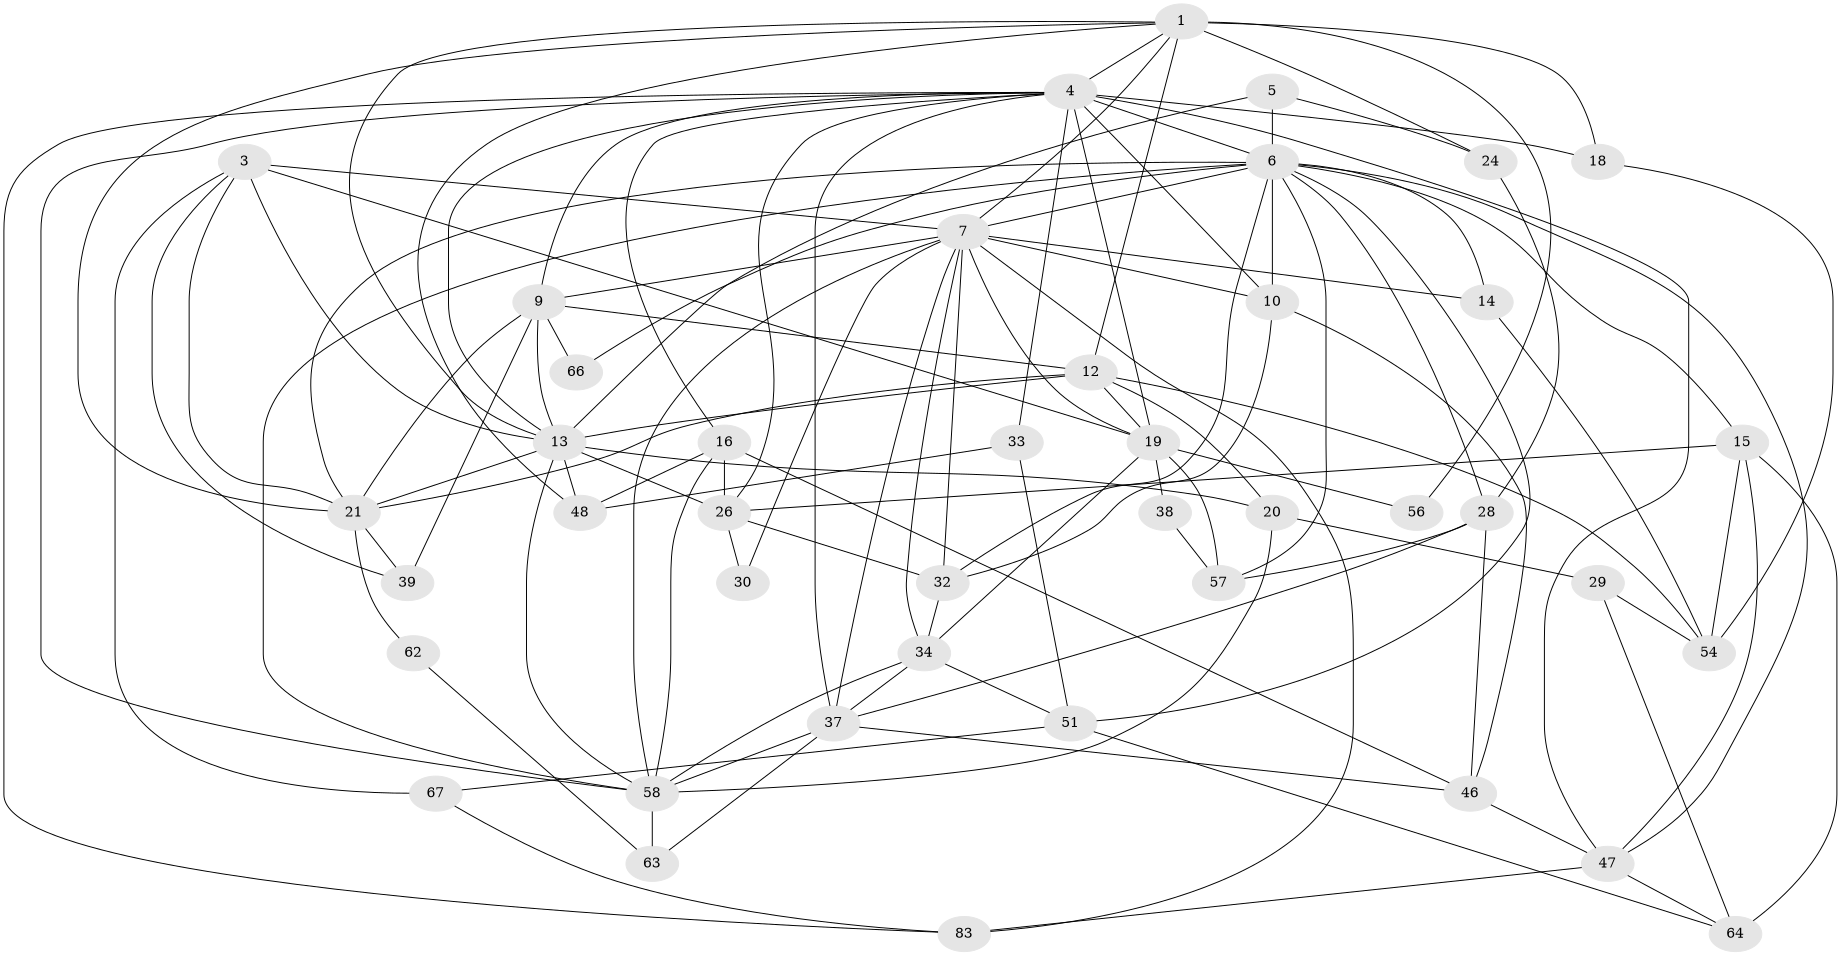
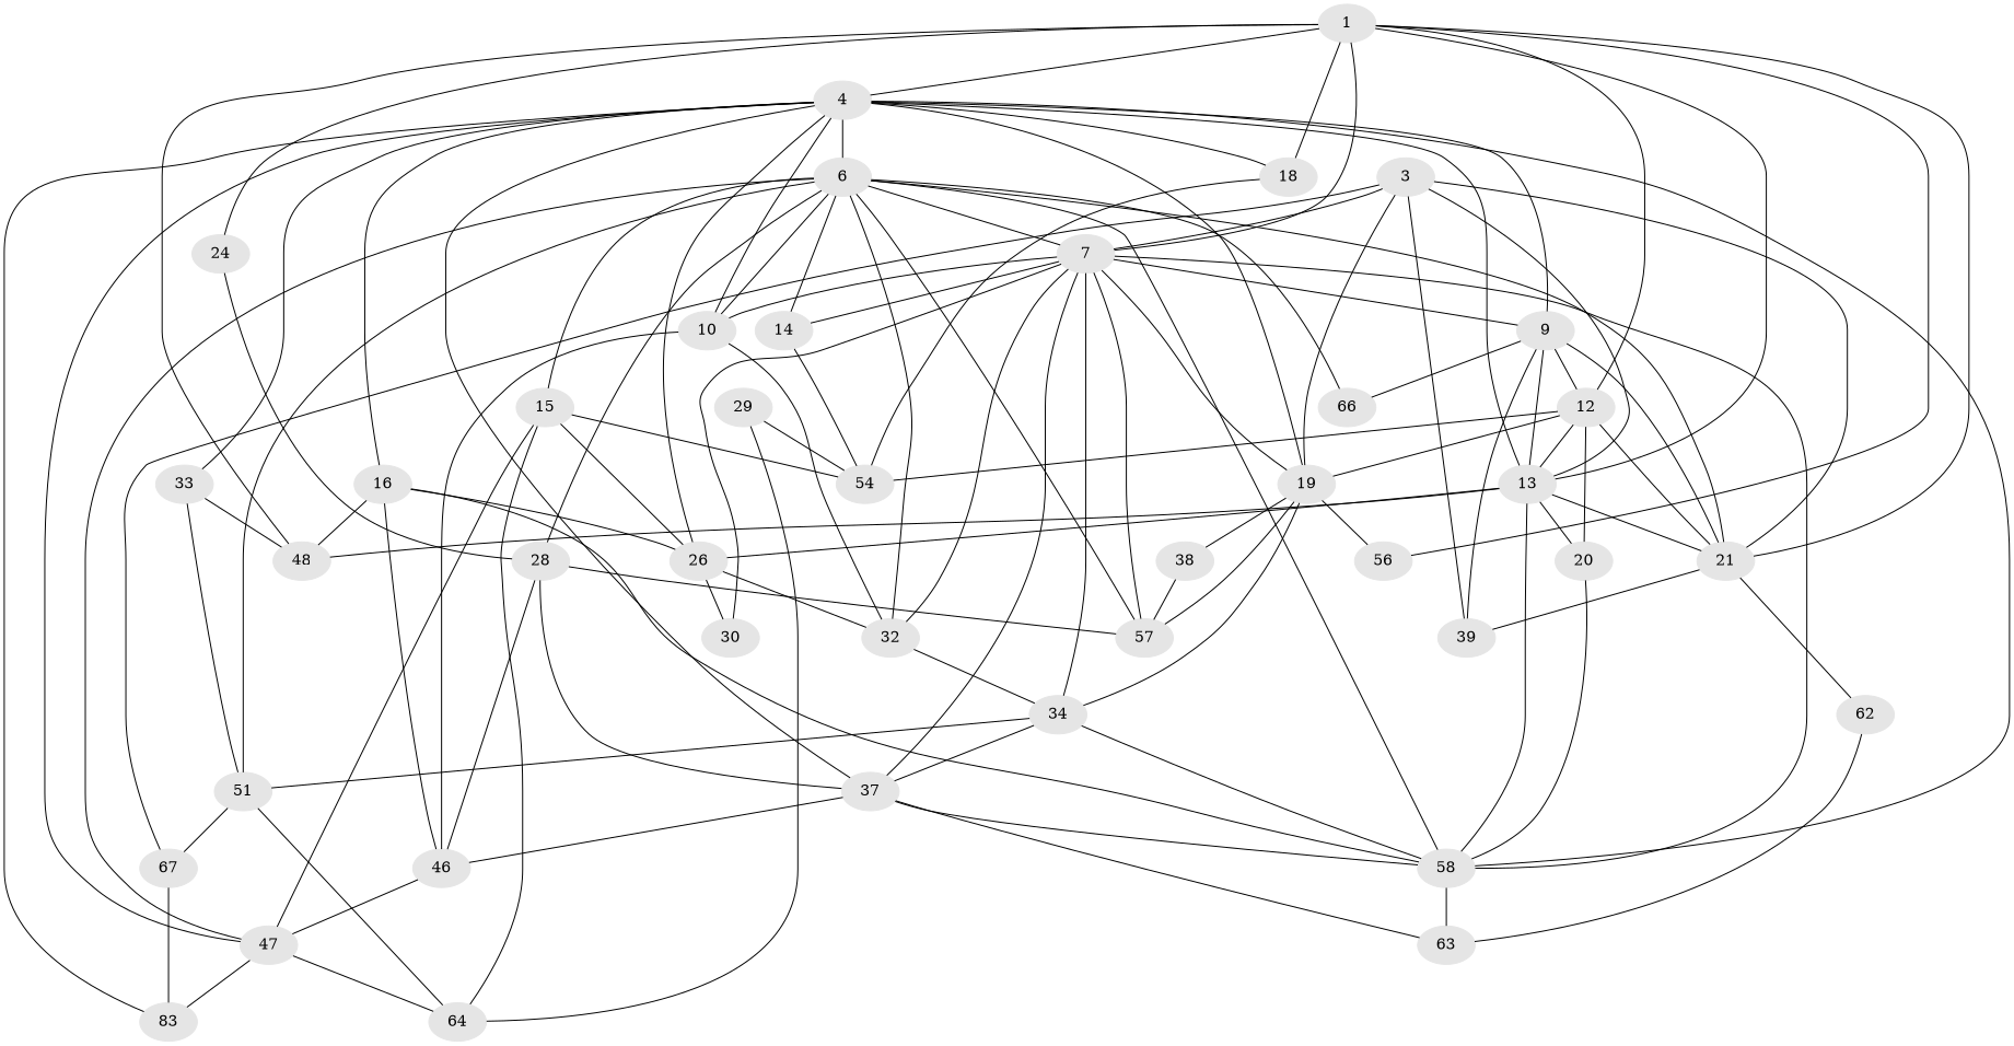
  graph {
    node [color=gray90 style=filled]
    1 [super="+2"]
    4 [super="+40+43+69+74"]
    7 [super="+22"]
    12 [super="+31+44+50"]
    13 [super="+41"]
    18
    21 [super="+23"]
    24
    48
    56
    10 [super="+75+76"]
    19 [super="+35+45+36+27"]
    6 [super="+11+8"]
    9 [super="+17"]
    16
    26 [super="+42"]
    33
    37 [super="+65"]
    47 [super="+70"]
    58 [super="+85+73"]
    83
    14
    32 [super="+72"]
    30
    34 [super="+49+59"]
    20 [super="+60"]
    54 [super="+55"]
    39
    62
    28 [super="+52"]
    3 [super="+25"]
    n32 [label=67]
    46 [super="+71"]
    57
    38
    15 [super="+80"]
    51 [super="+77"]
    66
    63
    64 [super="+82"]
-   5
    29
    1 -- 4
    1 -- 7
    1 -- 12
    1 -- 13
    1 -- 18
    1 -- 21
    1 -- 24
    1 -- 48
    1 -- 56
    4 -- 13
    4 -- 18
    4 -- 10
    4 -- 19
    4 -- 6 [weight=3]
    4 -- 9
    4 -- 16
    4 -- 26
    4 -- 33
    4 -- 37 [weight=2]
    4 -- 47
    4 -- 58
    4 -- 83
    7 -- 10
    7 -- 19
    7 -- 9
    7 -- 37
    7 -- 58
-   7 -- 83
+   7 -- 57
    7 -- 14
    7 -- 32
    7 -- 30
    7 -- 34
    12 -- 13
    12 -- 21
    12 -- 19
    12 -- 20
    12 -- 54
    13 -- 21
    13 -- 48 [weight=2]
    13 -- 26
    13 -- 58
    13 -- 20
    18 -- 54
    21 -- 39
    21 -- 62
    24 -- 28
    10 -- 32
    10 -- 46
    19 -- 56 [weight=3]
    19 -- 34
    19 -- 57
    19 -- 38
    6 -- 7
    6 -- 21 [weight=3]
    6 -- 10
    6 -- 47
    6 -- 58
    6 -- 14
    6 -- 32
    6 -- 28
    6 -- 57
    6 -- 15
    6 -- 51
    6 -- 66
    9 -- 12
    9 -- 13
    9 -- 21
    9 -- 39
    9 -- 66
    16 -- 48
    16 -- 26
    16 -- 58
    16 -- 46
    26 -- 32 [weight=2]
    26 -- 30
    33 -- 48
    33 -- 51
    37 -- 58
    37 -- 46
    37 -- 63
    47 -- 83
    47 -- 64
    58 -- 63
    14 -- 54
    32 -- 34
    34 -- 37
    34 -- 58
    34 -- 51
    20 -- 58
-   20 -- 29
    62 -- 63
    28 -- 37
    28 -- 46
    28 -- 57
    3 -- 7
    3 -- 13
    3 -- 21
    3 -- 19
    3 -- 39
    3 -- n32
    n32 -- 83
    46 -- 47
    38 -- 57
    15 -- 26
    15 -- 47
    15 -- 54
    15 -- 64
    51 -- n32
    51 -- 64
-   5 -- 13
-   5 -- 24
-   5 -- 6
    29 -- 54
    29 -- 64
  }
